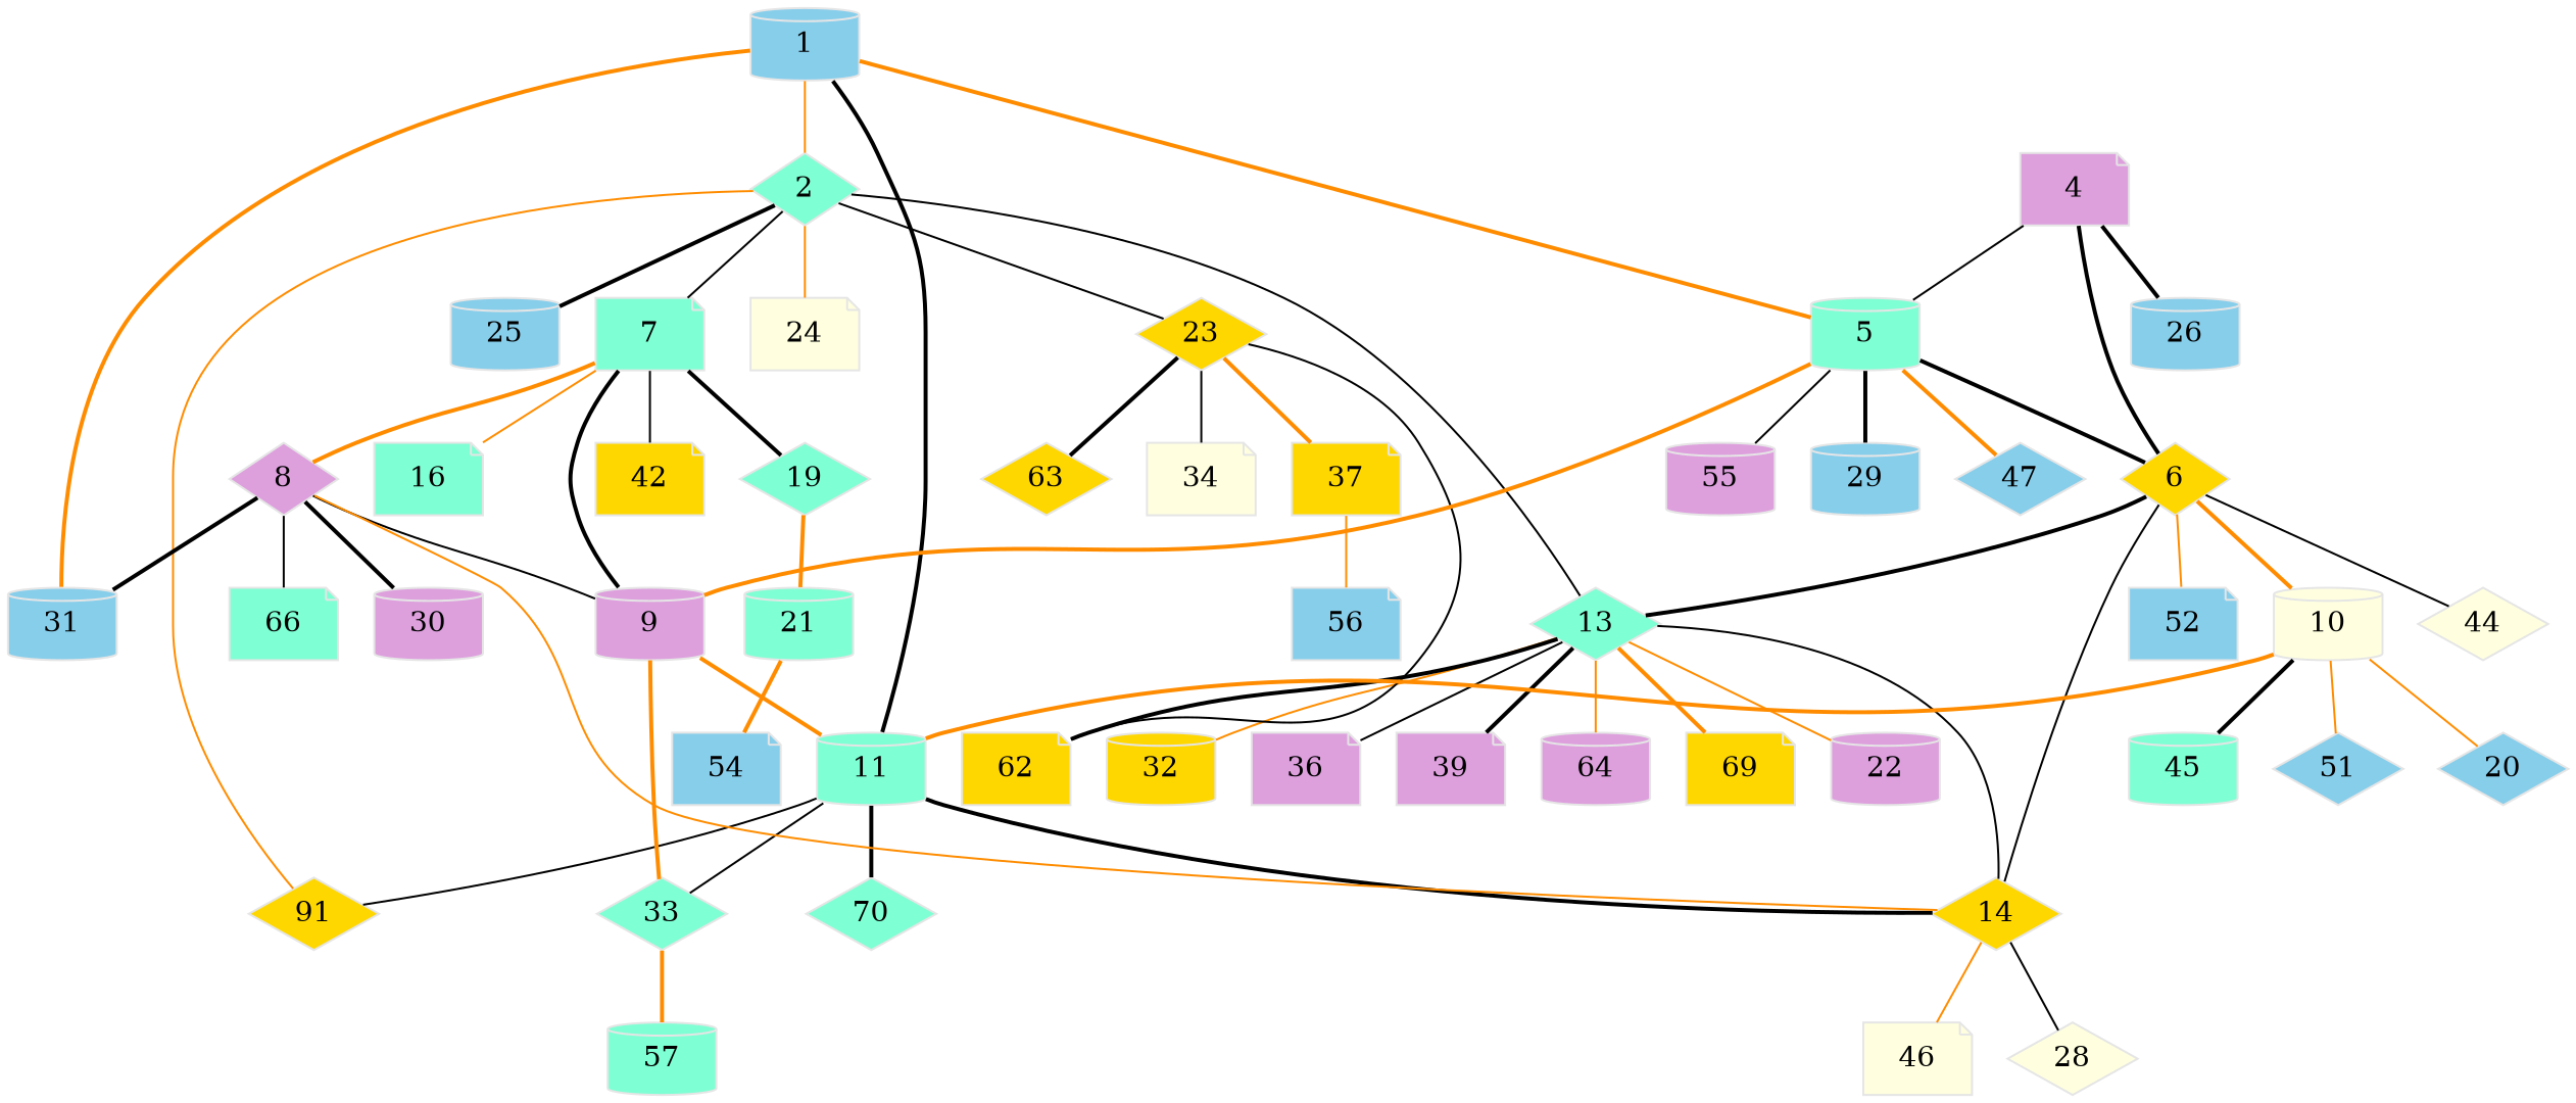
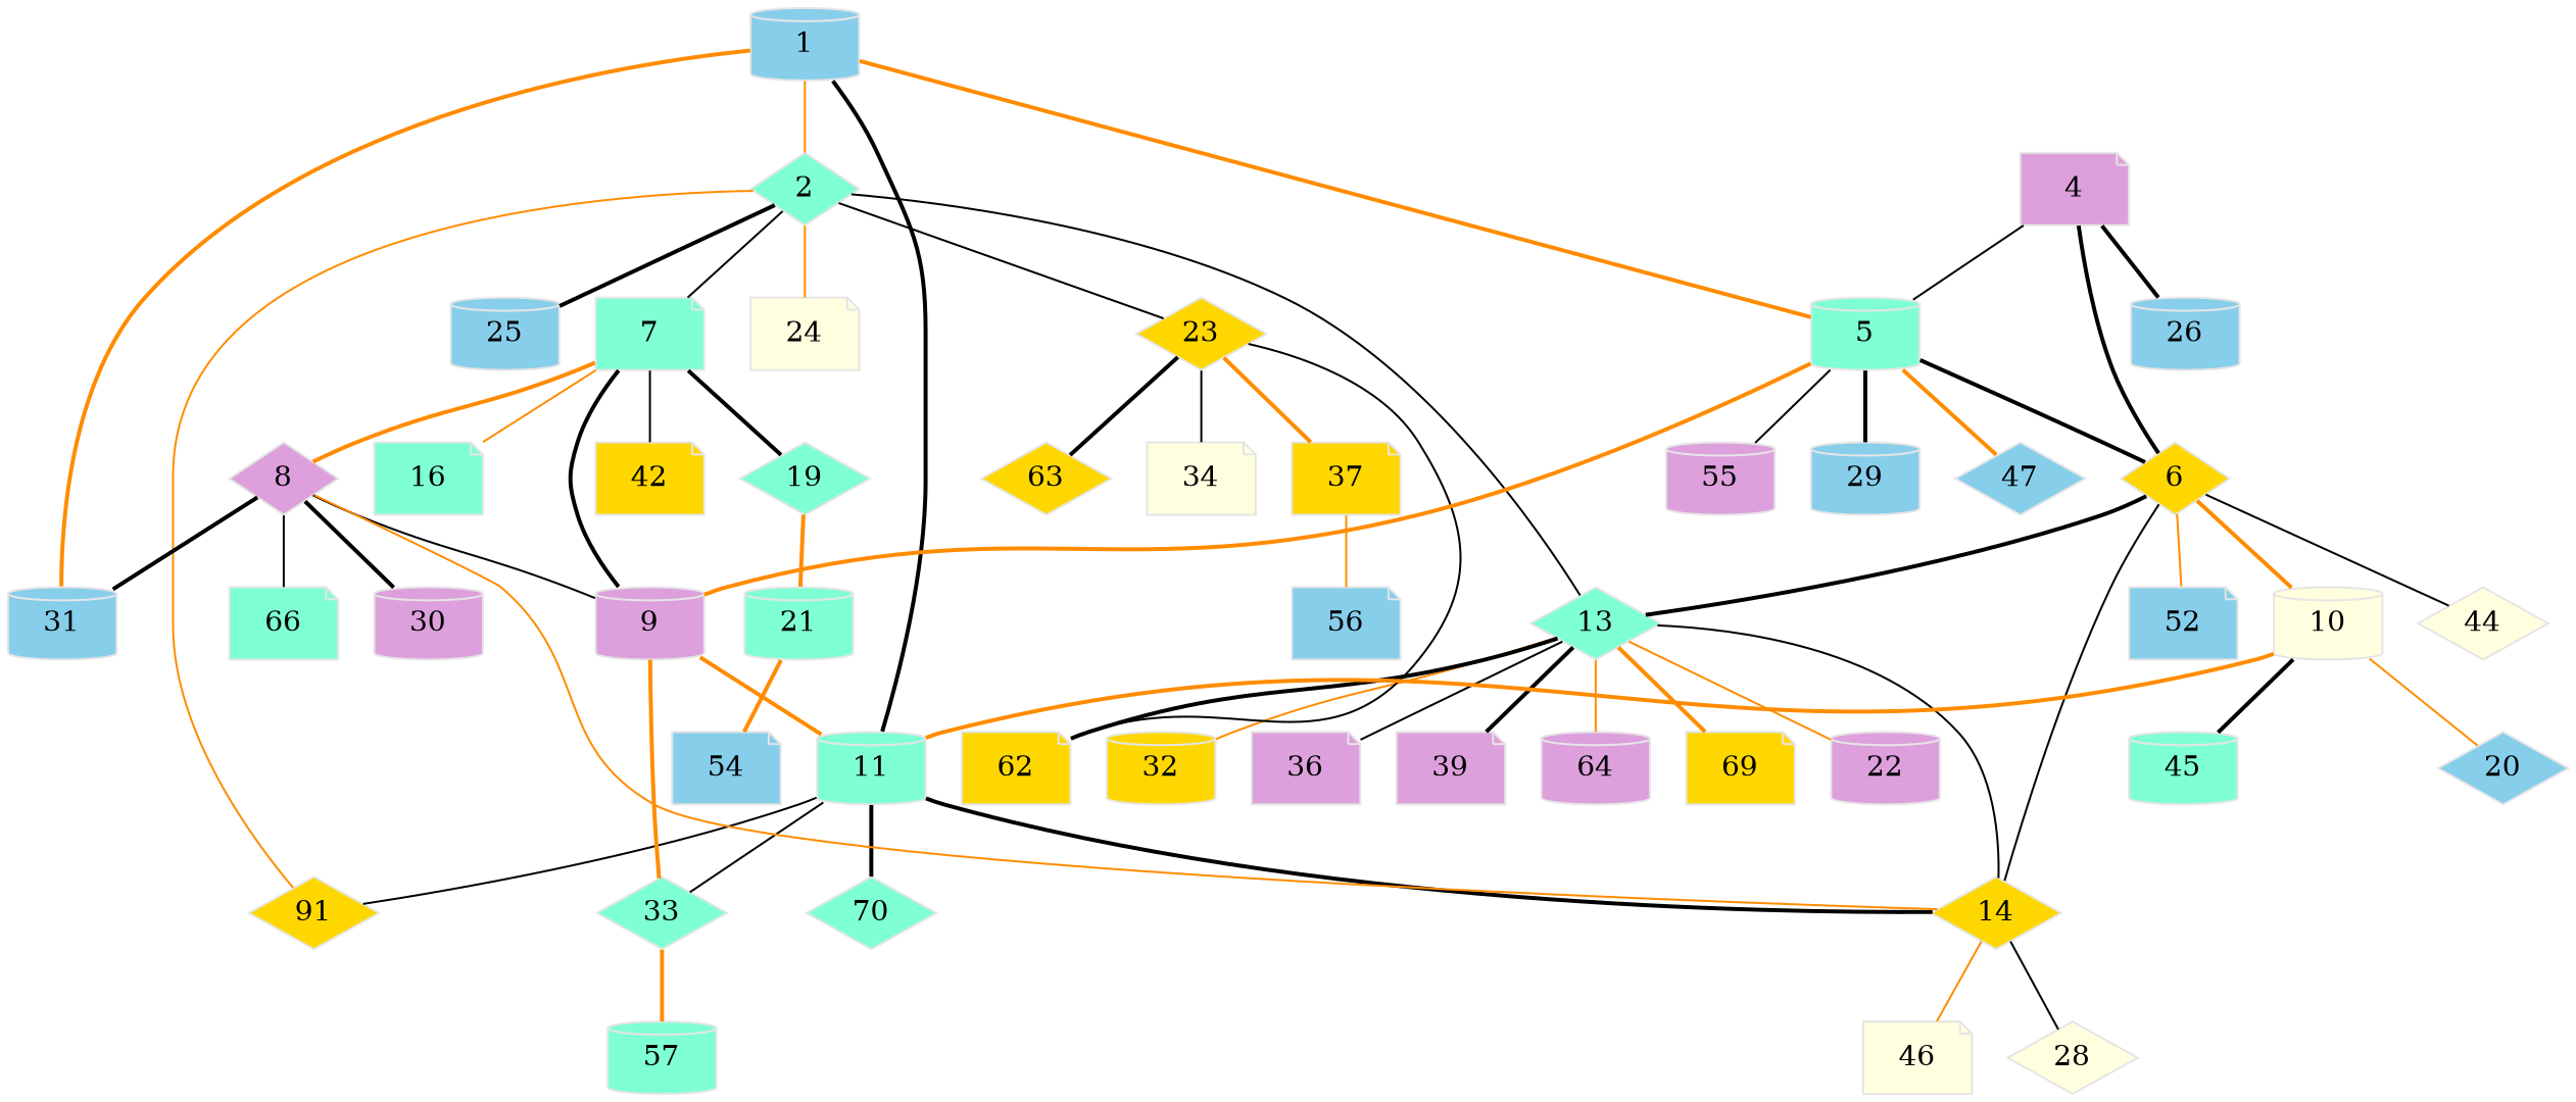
  graph {
    node [color=gray90 fillcolor=aquamarine shape=cylinder style=filled]
    edge [color=black style=bold]
    2 [shape=diamond super="+3"]
    7 [shape=note super="+49"]
    13 [shape=diamond super="+67"]
    23 [fillcolor=gold shape=diamond super="+59"]
    24 [fillcolor=lightyellow shape=note super="+40"]
    25 [fillcolor=skyblue super="+38"]
    n7 [fillcolor=gold label=91 shape=diamond]
    1 [fillcolor=skyblue]
    5 [super="+48"]
    11 [super="+12"]
    31 [fillcolor=skyblue]
    6 [fillcolor=gold shape=diamond super="+18"]
    9 [fillcolor=plum]
    29 [fillcolor=skyblue]
    47 [fillcolor=skyblue shape=diamond super="+58"]
    55 [fillcolor=plum]
    14 [fillcolor=gold shape=diamond super="+15"]
    33 [shape=diamond super="+50"]
    70 [shape=diamond]
    8 [fillcolor=plum shape=diamond super="+53"]
    16 [shape=note]
    19 [shape=diamond]
    42 [fillcolor=gold shape=note]
    22 [fillcolor=plum]
    32 [fillcolor=gold]
    36 [fillcolor=plum shape=note]
    39 [fillcolor=plum shape=note]
    62 [fillcolor=gold shape=note]
    64 [fillcolor=plum super="+71"]
    69 [fillcolor=gold shape=note]
    34 [fillcolor=lightyellow shape=note]
    37 [fillcolor=gold shape=note super="+68"]
    63 [fillcolor=gold shape=diamond]
    4 [fillcolor=plum shape=note super="+17"]
    26 [fillcolor=skyblue]
    10 [fillcolor=lightyellow super="+27"]
    44 [fillcolor=lightyellow shape=diamond super="+65"]
    52 [fillcolor=skyblue shape=note super="+72"]
    20 [fillcolor=skyblue shape=diamond super="+60"]
    45
-   51 [fillcolor=skyblue shape=diamond super="+61"]
    28 [fillcolor=lightyellow shape=diamond super="+35"]
    46 [fillcolor=lightyellow shape=note]
    30 [fillcolor=plum]
    66 [shape=note]
    21 [super="+43"]
    57
    54 [fillcolor=skyblue shape=note]
    56 [fillcolor=skyblue shape=note]
    2 -- 7 [style=solid]
    2 -- 13 [style=solid]
    2 -- 23 [style=solid]
    2 -- 24 [color=darkorange style=solid]
    2 -- 25
    2 -- n7 [color=darkorange style=solid]
    7 -- 9
    7 -- 8 [color=darkorange]
    7 -- 16 [color=darkorange style=solid]
    7 -- 19
    7 -- 42 [style=solid]
    13 -- 14 [style=solid weight=2]
    13 -- 22 [color=darkorange style=solid]
    13 -- 32 [color=darkorange style=solid]
    13 -- 36 [style=solid]
    13 -- 39
    13 -- 62
    13 -- 64 [color=darkorange style=solid]
    13 -- 69 [color=darkorange]
    23 -- 62 [style=solid]
    23 -- 34 [style=solid]
    23 -- 37 [color=darkorange]
    23 -- 63
    1 -- 2 [color=darkorange style=solid weight=2]
    1 -- 5 [color=darkorange]
    1 -- 11
    1 -- 31 [color=darkorange]
    5 -- 6
    5 -- 9 [color=darkorange]
    5 -- 29
    5 -- 47 [color=darkorange]
    5 -- 55 [style=solid]
    11 -- n7 [style=solid]
    11 -- 14
    11 -- 33 [style=solid]
    11 -- 70
    6 -- 13
    6 -- 14 [style=solid]
    6 -- 10 [color=darkorange]
    6 -- 44 [style=solid]
    6 -- 52 [color=darkorange style=solid]
    9 -- 11 [color=darkorange]
    9 -- 33 [color=darkorange]
    14 -- 28 [style=solid]
    14 -- 46 [color=darkorange style=solid]
    33 -- 57 [color=darkorange]
    8 -- 31
    8 -- 9 [style=solid]
    8 -- 14 [color=darkorange style=solid]
    8 -- 30
    8 -- 66 [style=solid]
    19 -- 21 [color=darkorange]
    37 -- 56 [color=darkorange style=solid]
    4 -- 5 [style=solid]
    4 -- 6
    4 -- 26
    10 -- 11 [color=darkorange weight=2]
    10 -- 20 [color=darkorange style=solid]
    10 -- 45
-   10 -- 51 [color=darkorange style=solid]
    21 -- 54 [color=darkorange]
  }
